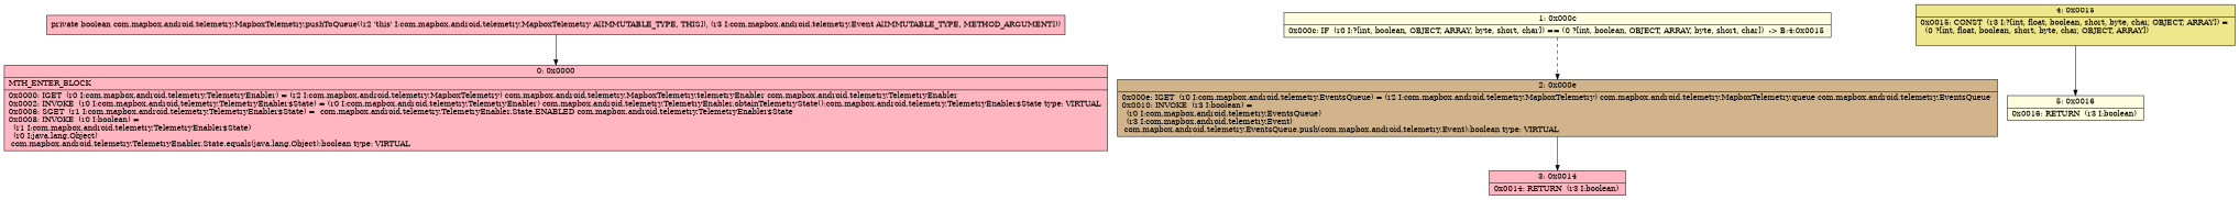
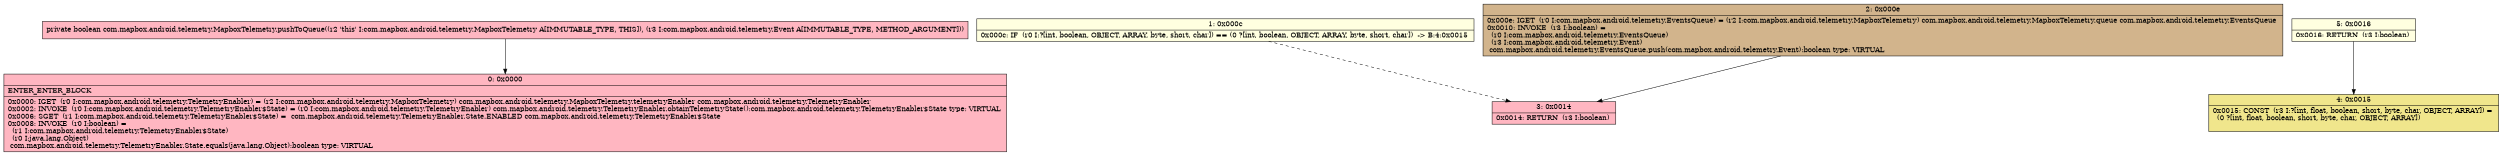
  digraph {
    node [fillcolor=lightpink shape=record style=filled]
-   n1 [label="{0\:\ 0x0000|MTH_ENTER_BLOCK\l|0x0000: IGET  (r0 I:com.mapbox.android.telemetry.TelemetryEnabler) = (r2 I:com.mapbox.android.telemetry.MapboxTelemetry) com.mapbox.android.telemetry.MapboxTelemetry.telemetryEnabler com.mapbox.android.telemetry.TelemetryEnabler \l0x0002: INVOKE  (r0 I:com.mapbox.android.telemetry.TelemetryEnabler$State) = (r0 I:com.mapbox.android.telemetry.TelemetryEnabler) com.mapbox.android.telemetry.TelemetryEnabler.obtainTelemetryState():com.mapbox.android.telemetry.TelemetryEnabler$State type: VIRTUAL \l0x0006: SGET  (r1 I:com.mapbox.android.telemetry.TelemetryEnabler$State) =  com.mapbox.android.telemetry.TelemetryEnabler.State.ENABLED com.mapbox.android.telemetry.TelemetryEnabler$State \l0x0008: INVOKE  (r0 I:boolean) = \l  (r1 I:com.mapbox.android.telemetry.TelemetryEnabler$State)\l  (r0 I:java.lang.Object)\l com.mapbox.android.telemetry.TelemetryEnabler.State.equals(java.lang.Object):boolean type: VIRTUAL \l}"]
+   n1 [label="{0\:\ 0x0000|ENTER_ENTER_BLOCK\l|0x0000: IGET  (r0 I:com.mapbox.android.telemetry.TelemetryEnabler) = (r2 I:com.mapbox.android.telemetry.MapboxTelemetry) com.mapbox.android.telemetry.MapboxTelemetry.telemetryEnabler com.mapbox.android.telemetry.TelemetryEnabler \l0x0002: INVOKE  (r0 I:com.mapbox.android.telemetry.TelemetryEnabler$State) = (r0 I:com.mapbox.android.telemetry.TelemetryEnabler) com.mapbox.android.telemetry.TelemetryEnabler.obtainTelemetryState():com.mapbox.android.telemetry.TelemetryEnabler$State type: VIRTUAL \l0x0006: SGET  (r1 I:com.mapbox.android.telemetry.TelemetryEnabler$State) =  com.mapbox.android.telemetry.TelemetryEnabler.State.ENABLED com.mapbox.android.telemetry.TelemetryEnabler$State \l0x0008: INVOKE  (r0 I:boolean) = \l  (r1 I:com.mapbox.android.telemetry.TelemetryEnabler$State)\l  (r0 I:java.lang.Object)\l com.mapbox.android.telemetry.TelemetryEnabler.State.equals(java.lang.Object):boolean type: VIRTUAL \l}"]
    n2 [fillcolor=lightyellow label="{1\:\ 0x000c|0x000c: IF  (r0 I:?[int, boolean, OBJECT, ARRAY, byte, short, char]) == (0 ?[int, boolean, OBJECT, ARRAY, byte, short, char])  \-\> B:4:0x0015 \l}"]
    n3 [fillcolor=tan label="{2\:\ 0x000e|0x000e: IGET  (r0 I:com.mapbox.android.telemetry.EventsQueue) = (r2 I:com.mapbox.android.telemetry.MapboxTelemetry) com.mapbox.android.telemetry.MapboxTelemetry.queue com.mapbox.android.telemetry.EventsQueue \l0x0010: INVOKE  (r3 I:boolean) = \l  (r0 I:com.mapbox.android.telemetry.EventsQueue)\l  (r3 I:com.mapbox.android.telemetry.Event)\l com.mapbox.android.telemetry.EventsQueue.push(com.mapbox.android.telemetry.Event):boolean type: VIRTUAL \l}"]
    n4 [label="{3\:\ 0x0014|0x0014: RETURN  (r3 I:boolean) \l}"]
    n5 [fillcolor=khaki label="{4\:\ 0x0015|0x0015: CONST  (r3 I:?[int, float, boolean, short, byte, char, OBJECT, ARRAY]) = \l  (0 ?[int, float, boolean, short, byte, char, OBJECT, ARRAY])\l \l}"]
    n6 [fillcolor=lightyellow label="{5\:\ 0x0016|0x0016: RETURN  (r3 I:boolean) \l}"]
    n7 [label="{private boolean com.mapbox.android.telemetry.MapboxTelemetry.pushToQueue((r2 'this' I:com.mapbox.android.telemetry.MapboxTelemetry A[IMMUTABLE_TYPE, THIS]), (r3 I:com.mapbox.android.telemetry.Event A[IMMUTABLE_TYPE, METHOD_ARGUMENT])) }"]
-   n2 -> n3 [style=dashed]
+   n2 -> n4 [style=dashed]
    n3 -> n4
-   n5 -> n6
+   n6 -> n5
    n7 -> n1
  }
